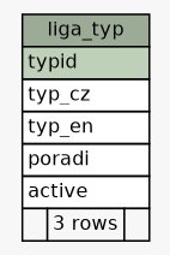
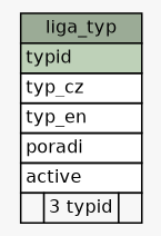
  digraph {
    bgcolor="#f7f7f7"
    fontname=Helvetica
    fontsize=11
    nodesep=0.18
    rankdir=TB
    ranksep=0.46
-   n1 [fontname=Helvetica fontsize=11 label=<     <TABLE BORDER="0" CELLBORDER="1" CELLSPACING="0" BGCOLOR="#ffffff">       <TR><TD COLSPAN="3" BGCOLOR="#9bab96" ALIGN="CENTER">liga_typ</TD></TR>       <TR><TD PORT="typid" COLSPAN="3" BGCOLOR="#bed1b8" ALIGN="LEFT">typid</TD></TR>       <TR><TD PORT="typ_cz" COLSPAN="3" ALIGN="LEFT">typ_cz</TD></TR>       <TR><TD PORT="typ_en" COLSPAN="3" ALIGN="LEFT">typ_en</TD></TR>       <TR><TD PORT="poradi" COLSPAN="3" ALIGN="LEFT">poradi</TD></TR>       <TR><TD PORT="active" COLSPAN="3" ALIGN="LEFT">active</TD></TR>       <TR><TD ALIGN="LEFT" BGCOLOR="#f7f7f7">  </TD><TD ALIGN="RIGHT" BGCOLOR="#f7f7f7">3 rows</TD><TD ALIGN="RIGHT" BGCOLOR="#f7f7f7">  </TD></TR>     </TABLE>> shape=plaintext]
+   n1 [fontname=Helvetica fontsize=11 label=<     <TABLE BORDER="0" CELLBORDER="1" CELLSPACING="0" BGCOLOR="#ffffff">       <TR><TD COLSPAN="3" BGCOLOR="#9bab96" ALIGN="CENTER">liga_typ</TD></TR>       <TR><TD PORT="typid" COLSPAN="3" BGCOLOR="#bed1b8" ALIGN="LEFT">typid</TD></TR>       <TR><TD PORT="typ_cz" COLSPAN="3" ALIGN="LEFT">typ_cz</TD></TR>       <TR><TD PORT="typ_en" COLSPAN="3" ALIGN="LEFT">typ_en</TD></TR>       <TR><TD PORT="poradi" COLSPAN="3" ALIGN="LEFT">poradi</TD></TR>       <TR><TD PORT="active" COLSPAN="3" ALIGN="LEFT">active</TD></TR>       <TR><TD ALIGN="LEFT" BGCOLOR="#f7f7f7">  </TD><TD ALIGN="RIGHT" BGCOLOR="#f7f7f7">3 typid</TD><TD ALIGN="RIGHT" BGCOLOR="#f7f7f7">  </TD></TR>     </TABLE>> shape=plaintext]
  }
